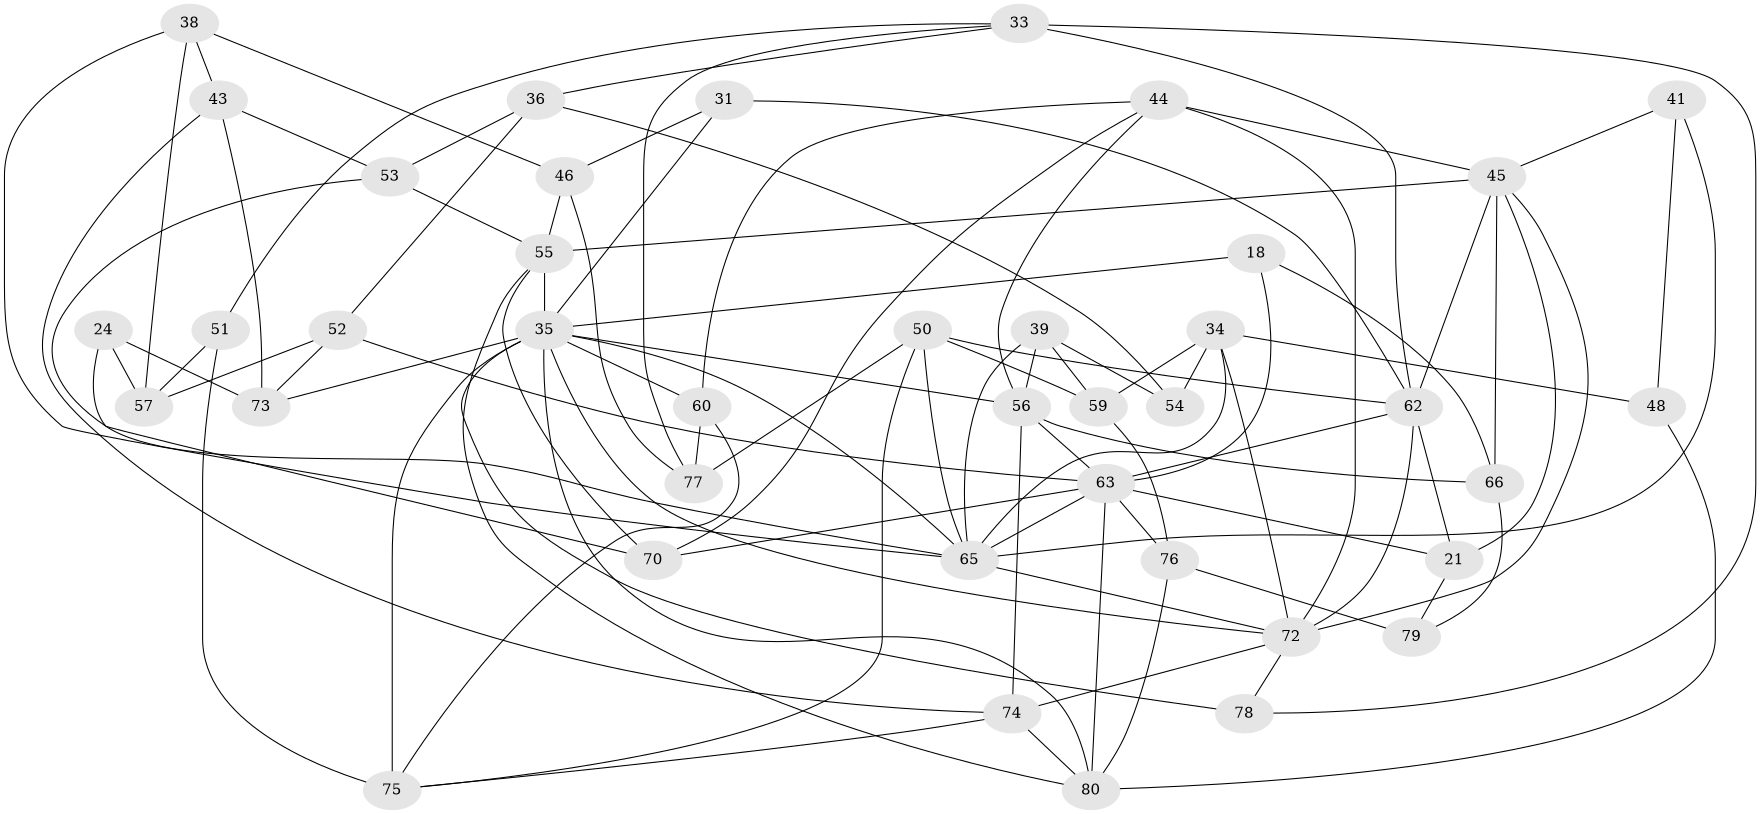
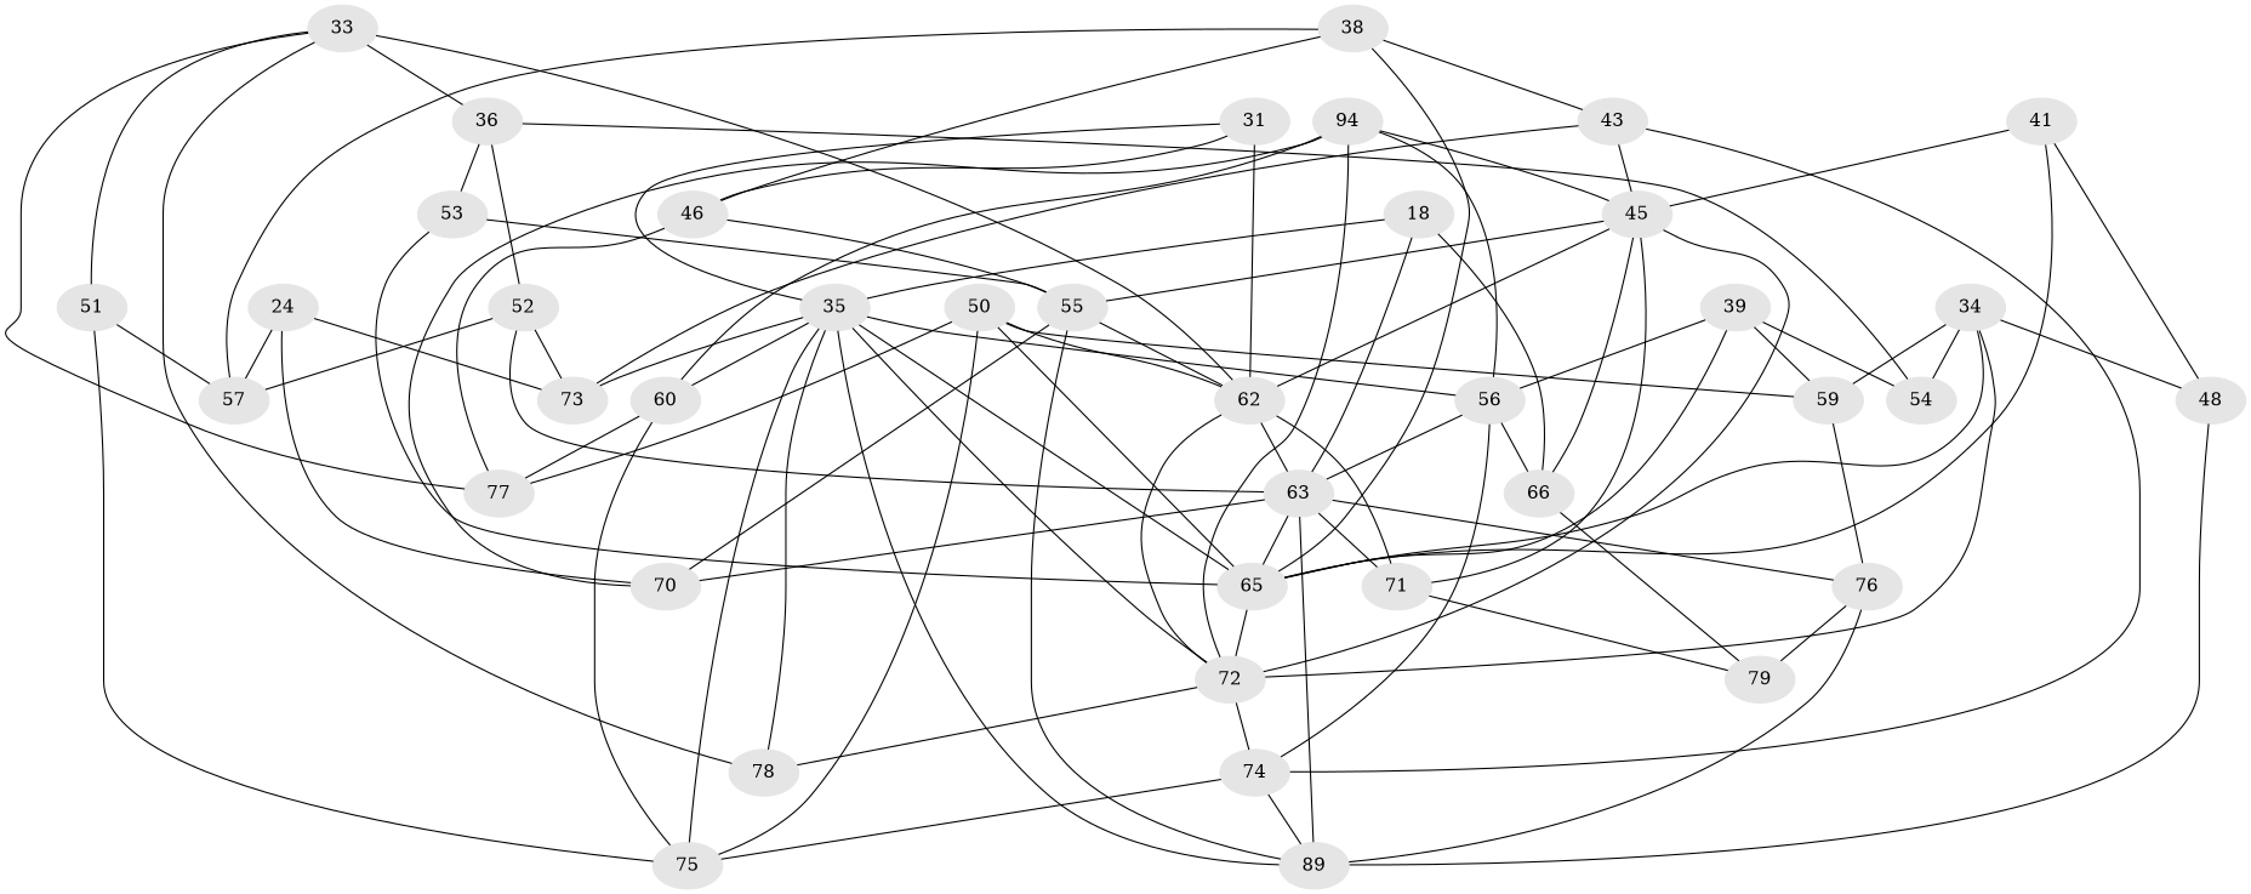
  graph {
    node [color=gray90 style=filled]
    35 [super="+27+25"]
    73
    78
    65 [super="+16+19+40"]
    56 [super="+49"]
    60
    72 [super="+17+61+64"]
    75 [super="+58+67"]
-   80 [super="+11+47"]
+   80 [super="+11+47" label=89]
    18
    63 [super="+26"]
    66 [super="+6"]
    70
-   71 [label=21]
+   71
    76 [super="+2"]
    79
    24
    57
    48
    31
    46
    62 [super="+20+42"]
    77
    55 [super="+37"]
    33 [super="+7"]
    36
    51
    54
    52
    53
    34
    59
    74 [super="+68+69"]
    38
    43
    39
    45 [super="+32"]
    41
-   44 [super="+29"]
+   44 [super="+29" label=94]
    50 [super="+30"]
    35 -- 73
    35 -- 78 [weight=2]
    35 -- 65 [weight=2]
    35 -- 56 [weight=2]
    35 -- 60
    35 -- 72
    35 -- 75 [weight=3]
    35 -- 80
    65 -- 72 [weight=2]
    56 -- 63
    56 -- 66 [weight=2]
    56 -- 74
    60 -- 75
    60 -- 77
    72 -- 78
    72 -- 74 [weight=3]
    18 -- 35
    18 -- 63
    18 -- 66 [weight=2]
    63 -- 65 [weight=2]
    63 -- 80
    63 -- 70
    63 -- 71
    63 -- 76
    66 -- 79
    71 -- 79
    76 -- 80 [weight=2]
    76 -- 79 [weight=2]
    24 -- 73
    24 -- 70
    24 -- 57
    48 -- 80
    31 -- 35 [weight=2]
    31 -- 46
    31 -- 62
    46 -- 77
    46 -- 55
    62 -- 72 [weight=2]
    62 -- 63
    62 -- 71
    55 -- 80
    55 -- 70
-   55 -- 35
+   55 -- 62
    33 -- 78
    33 -- 62 [weight=2]
    33 -- 77
    33 -- 36
    33 -- 51
    36 -- 54
    36 -- 52
    36 -- 53
    51 -- 75 [weight=2]
    51 -- 57
    52 -- 73
    52 -- 63
    52 -- 57
    53 -- 65
    53 -- 55
    34 -- 65
    34 -- 72
    34 -- 48
    34 -- 54
    34 -- 59
    59 -- 76
    74 -- 75
    74 -- 80 [weight=2]
    38 -- 65
    38 -- 57
    38 -- 46
    38 -- 43
    43 -- 73
-   43 -- 53
+   43 -- 45
    43 -- 74
    39 -- 65
    39 -- 56
    39 -- 54
    39 -- 59
    45 -- 72 [weight=2]
    45 -- 66
    45 -- 71
    45 -- 62
    45 -- 55 [weight=3]
    41 -- 65 [weight=2]
    41 -- 48
    41 -- 45
    44 -- 56
    44 -- 60
    44 -- 72 [weight=2]
    44 -- 70
    44 -- 45
    50 -- 65 [weight=2]
    50 -- 75
    50 -- 62
    50 -- 77
    50 -- 59
  }
